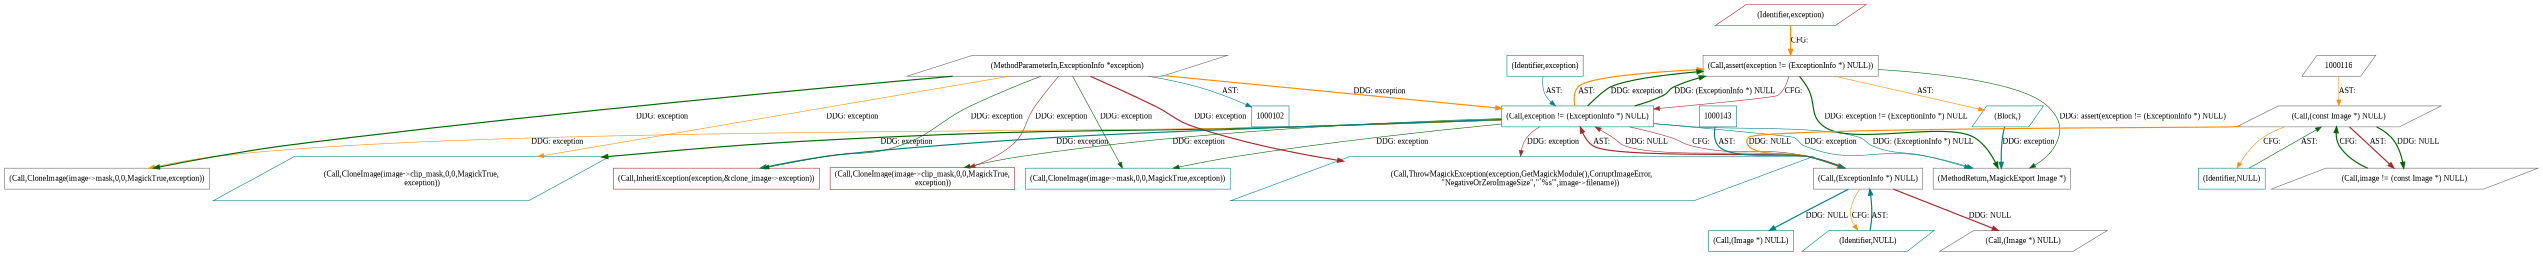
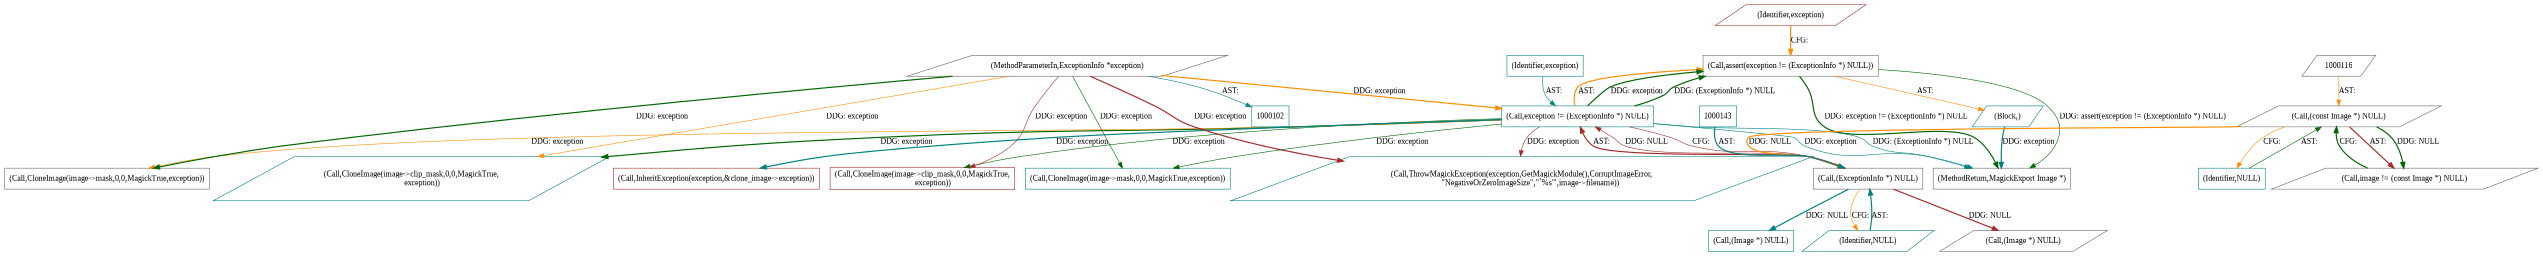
  digraph {
    fontname="Liberation Serif"
    node [color=teal fontname="Liberation Serif" shape=box]
    edge [color=darkgreen fontname="Liberation Serif" style=solid]
    n1 [color=gray40 label="(Call,assert(exception != (ExceptionInfo *) NULL))"]
    n2 [label="(Call,exception != (ExceptionInfo *) NULL)"]
    n3 [label="(Block,)" shape=parallelogram]
    n4 [color=gray40 label="(MethodReturn,MagickExport Image *)"]
    n5 [color=gray40 label="(Call,(ExceptionInfo *) NULL)"]
    n6 [color=brown label="(Call,CloneImage(image->clip_mask,0,0,MagickTrue,\n          exception))"]
    n7 [label="(Call,ThrowMagickException(exception,GetMagickModule(),CorruptImageError,\n        \"NegativeOrZeroImageSize\",\"`%s'\",image->filename))" shape=parallelogram]
    n8 [label="(Call,CloneImage(image->clip_mask,0,0,MagickTrue,\n          exception))" shape=parallelogram]
    n9 [color=gray40 label="(Call,CloneImage(image->mask,0,0,MagickTrue,exception))"]
    n10 [color=brown label="(Call,InheritException(exception,&clone_image->exception))"]
    n11 [label="(Call,CloneImage(image->mask,0,0,MagickTrue,exception))"]
    n12 [label="(Call,(Image *) NULL)"]
    n13 [label="(Identifier,NULL)" shape=parallelogram]
    n14 [color=gray40 label="(Call,(Image *) NULL)" shape=parallelogram]
    n15 [color=gray40 label="(MethodParameterIn,ExceptionInfo *exception)" shape=parallelogram]
    1000102
    n17 [color=gray40 label="(Call,(const Image *) NULL)" shape=parallelogram]
    n18 [label="(Identifier,NULL)"]
    n19 [color=gray40 label="(Call,image != (const Image *) NULL)" shape=parallelogram]
    n20 [label="(Identifier,exception)"]
    n21 [color=brown label="(Identifier,exception)" shape=parallelogram]
    1000143
    1000116 [color=gray40 shape=parallelogram]
-   n1 -> n2 [color=brown label="CFG: "]
    n1 -> n3 [color=darkorange label="AST: "]
    n1 -> n4 [label="DDG: assert(exception != (ExceptionInfo *) NULL)"]
    n1 -> n4 [label="DDG: exception != (ExceptionInfo *) NULL" style=bold]
    n2 -> n1 [color=darkorange label="AST: " style=bold]
    n2 -> n1 [label="DDG: exception" style=bold]
    n2 -> n1 [label="DDG: (ExceptionInfo *) NULL" style=bold]
    n2 -> n4 [color=teal label="DDG: (ExceptionInfo *) NULL"]
    n2 -> n4 [color=teal label="DDG: exception"]
    n2 -> n5 [color=brown label="CFG: "]
    n2 -> n6 [label="DDG: exception"]
    n2 -> n7 [color=brown label="DDG: exception"]
    n2 -> n8 [label="DDG: exception" style=bold]
    n2 -> n9 [color=darkorange label="DDG: exception"]
    n2 -> n10 [color=teal label="DDG: exception" style=bold]
    n2 -> n11 [label="DDG: exception"]
    n3 -> n4 [color=teal label="DDG: exception" style=bold]
    n5 -> n2 [color=brown label="AST: " style=bold]
    n5 -> n2 [color=brown label="DDG: NULL"]
    n5 -> n12 [color=teal label="DDG: NULL" style=bold]
    n5 -> n13 [color=darkorange label="CFG: "]
    n5 -> n14 [color=brown label="DDG: NULL" style=bold]
    n13 -> n5 [color=teal label="AST: " style=bold]
    n15 -> n2 [color=darkorange label="DDG: exception" style=bold]
    n15 -> n6 [color=brown label="DDG: exception"]
    n15 -> n7 [color=brown label="DDG: exception" style=bold]
    n15 -> n8 [color=darkorange label="DDG: exception"]
    n15 -> n9 [label="DDG: exception" style=bold]
-   n15 -> n10 [label="DDG: exception"]
    n15 -> n11 [label="DDG: exception"]
    n15 -> 1000102 [color=teal label="AST: "]
    n17 -> n5 [color=darkorange label="DDG: NULL" style=bold]
    n17 -> n18 [color=darkorange label="CFG: "]
    n17 -> n19 [color=brown label="AST: " style=bold]
    n17 -> n19 [label="DDG: NULL" style=bold]
    n18 -> n17 [label="AST: "]
    n19 -> n17 [label="CFG: " style=bold]
    n20 -> n2 [color=teal label="AST: "]
    n21 -> n1 [color=darkorange label="CFG: " style=bold]
    1000143 -> n5 [color=teal label="AST: " style=bold]
    1000116 -> n17 [color=darkorange label="AST: "]
  }
